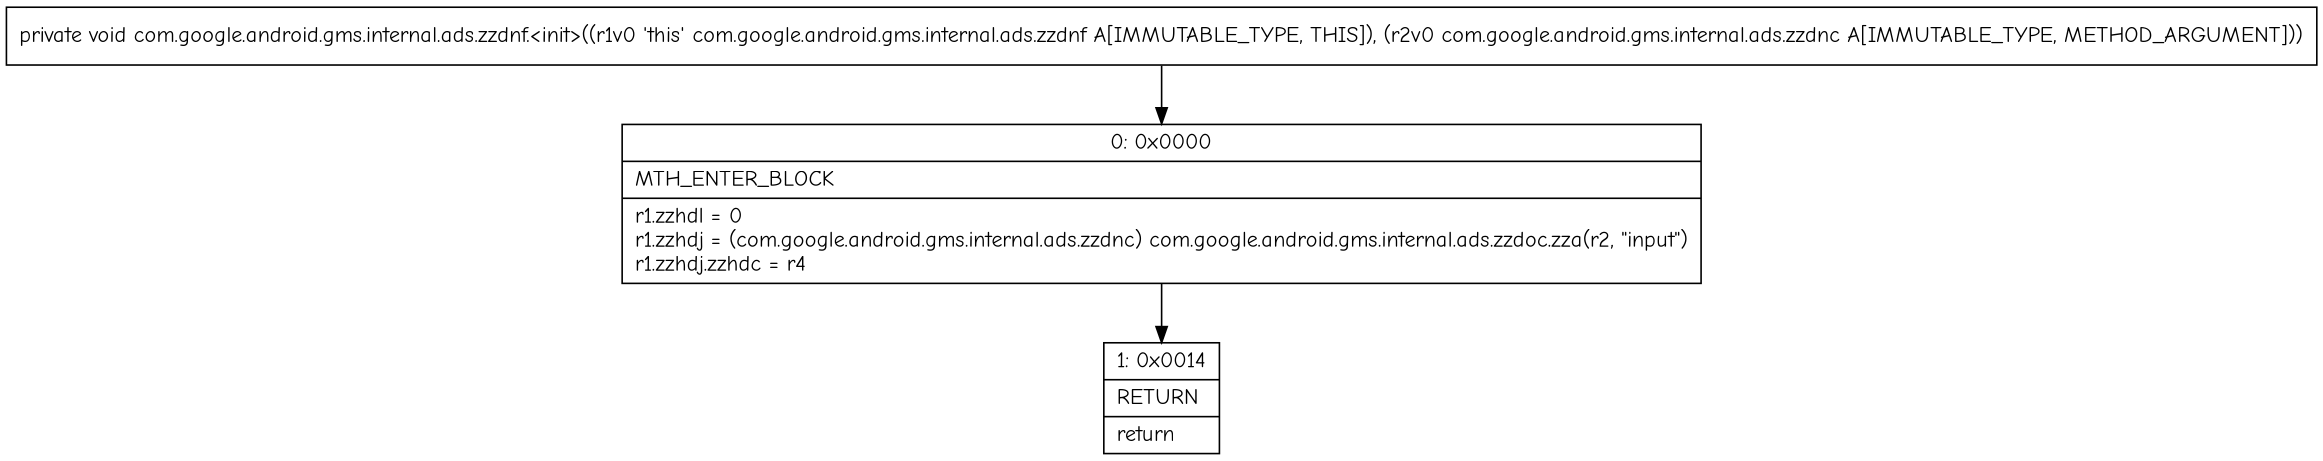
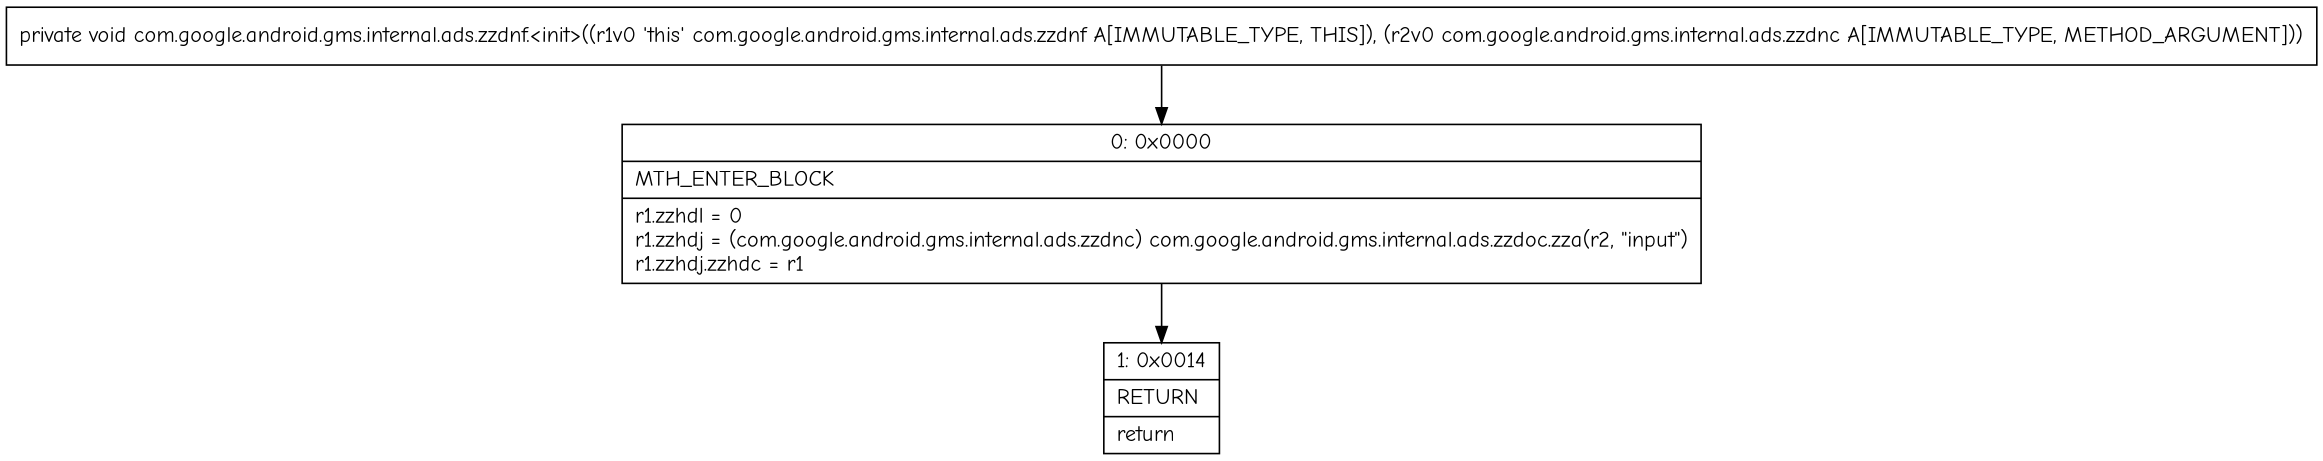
  digraph {
    fontname="Comic Neue"
    node [shape=record fontname="Comic Neue"]
    edge [fontname="Comic Neue"]
-   n1 [label="{0\:\ 0x0000|MTH_ENTER_BLOCK\l|r1.zzhdl = 0\lr1.zzhdj = (com.google.android.gms.internal.ads.zzdnc) com.google.android.gms.internal.ads.zzdoc.zza(r2, \"input\")\lr1.zzhdj.zzhdc = r4\l}"]
+   n1 [label="{0\:\ 0x0000|MTH_ENTER_BLOCK\l|r1.zzhdl = 0\lr1.zzhdj = (com.google.android.gms.internal.ads.zzdnc) com.google.android.gms.internal.ads.zzdoc.zza(r2, \"input\")\lr1.zzhdj.zzhdc = r1\l}"]
    n2 [label="{1\:\ 0x0014|RETURN\l|return\l}"]
    n3 [label="{private void com.google.android.gms.internal.ads.zzdnf.\<init\>((r1v0 'this' com.google.android.gms.internal.ads.zzdnf A[IMMUTABLE_TYPE, THIS]), (r2v0 com.google.android.gms.internal.ads.zzdnc A[IMMUTABLE_TYPE, METHOD_ARGUMENT])) }"]
    n1 -> n2
    n3 -> n1
  }
